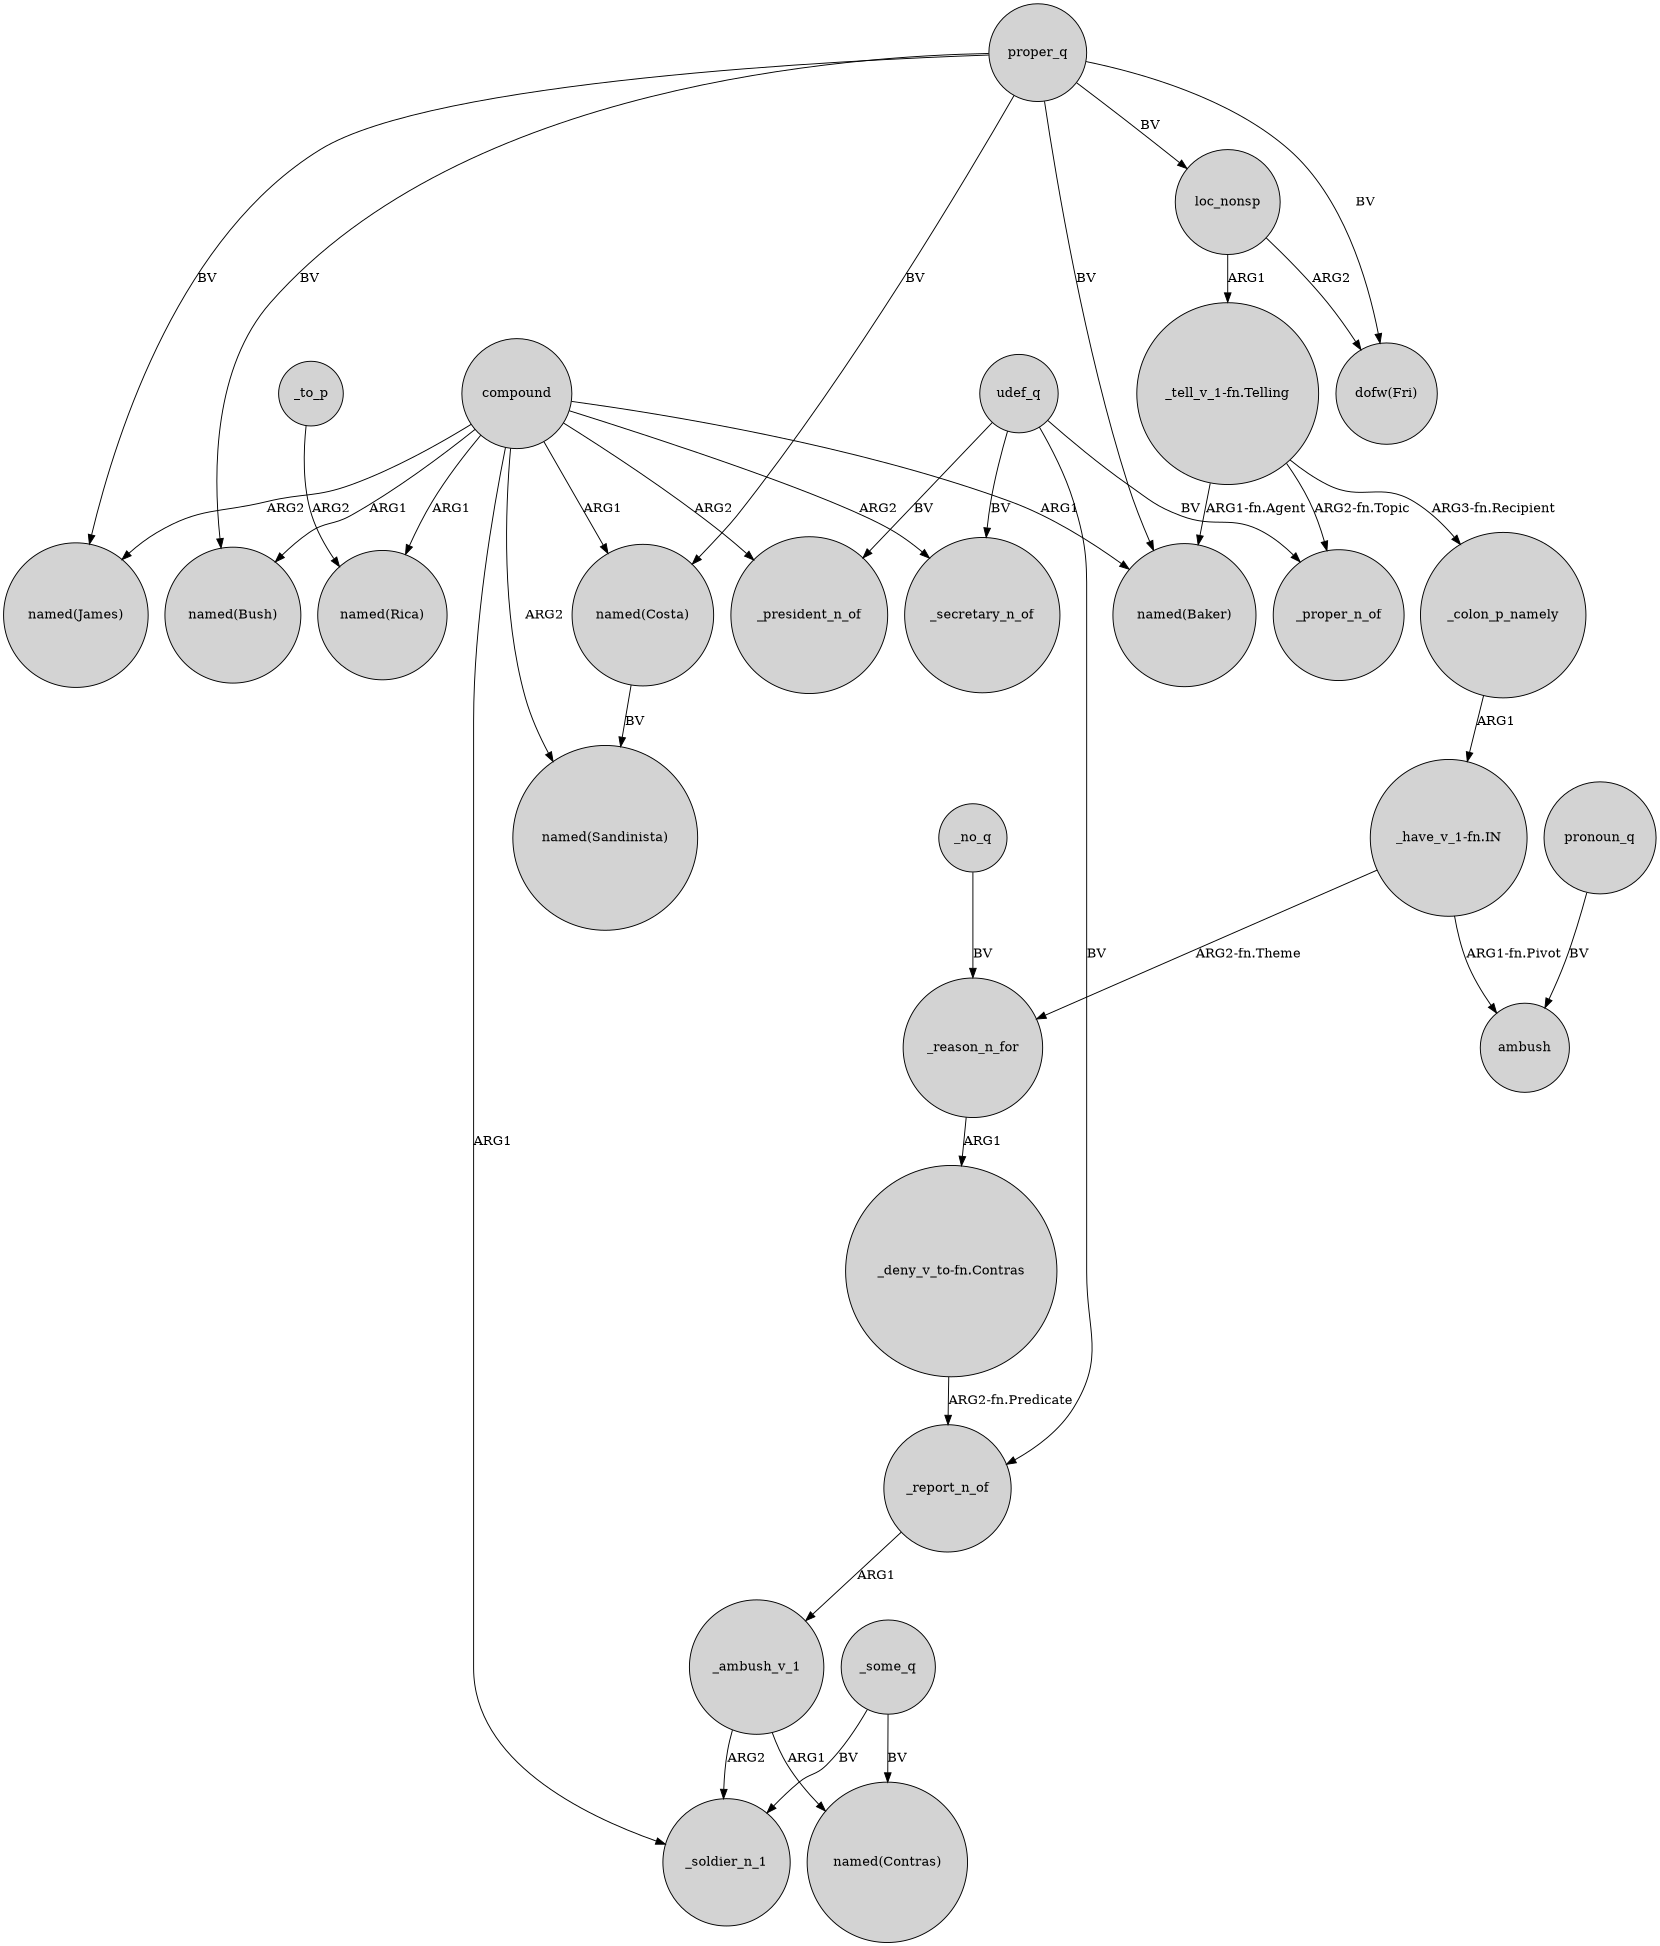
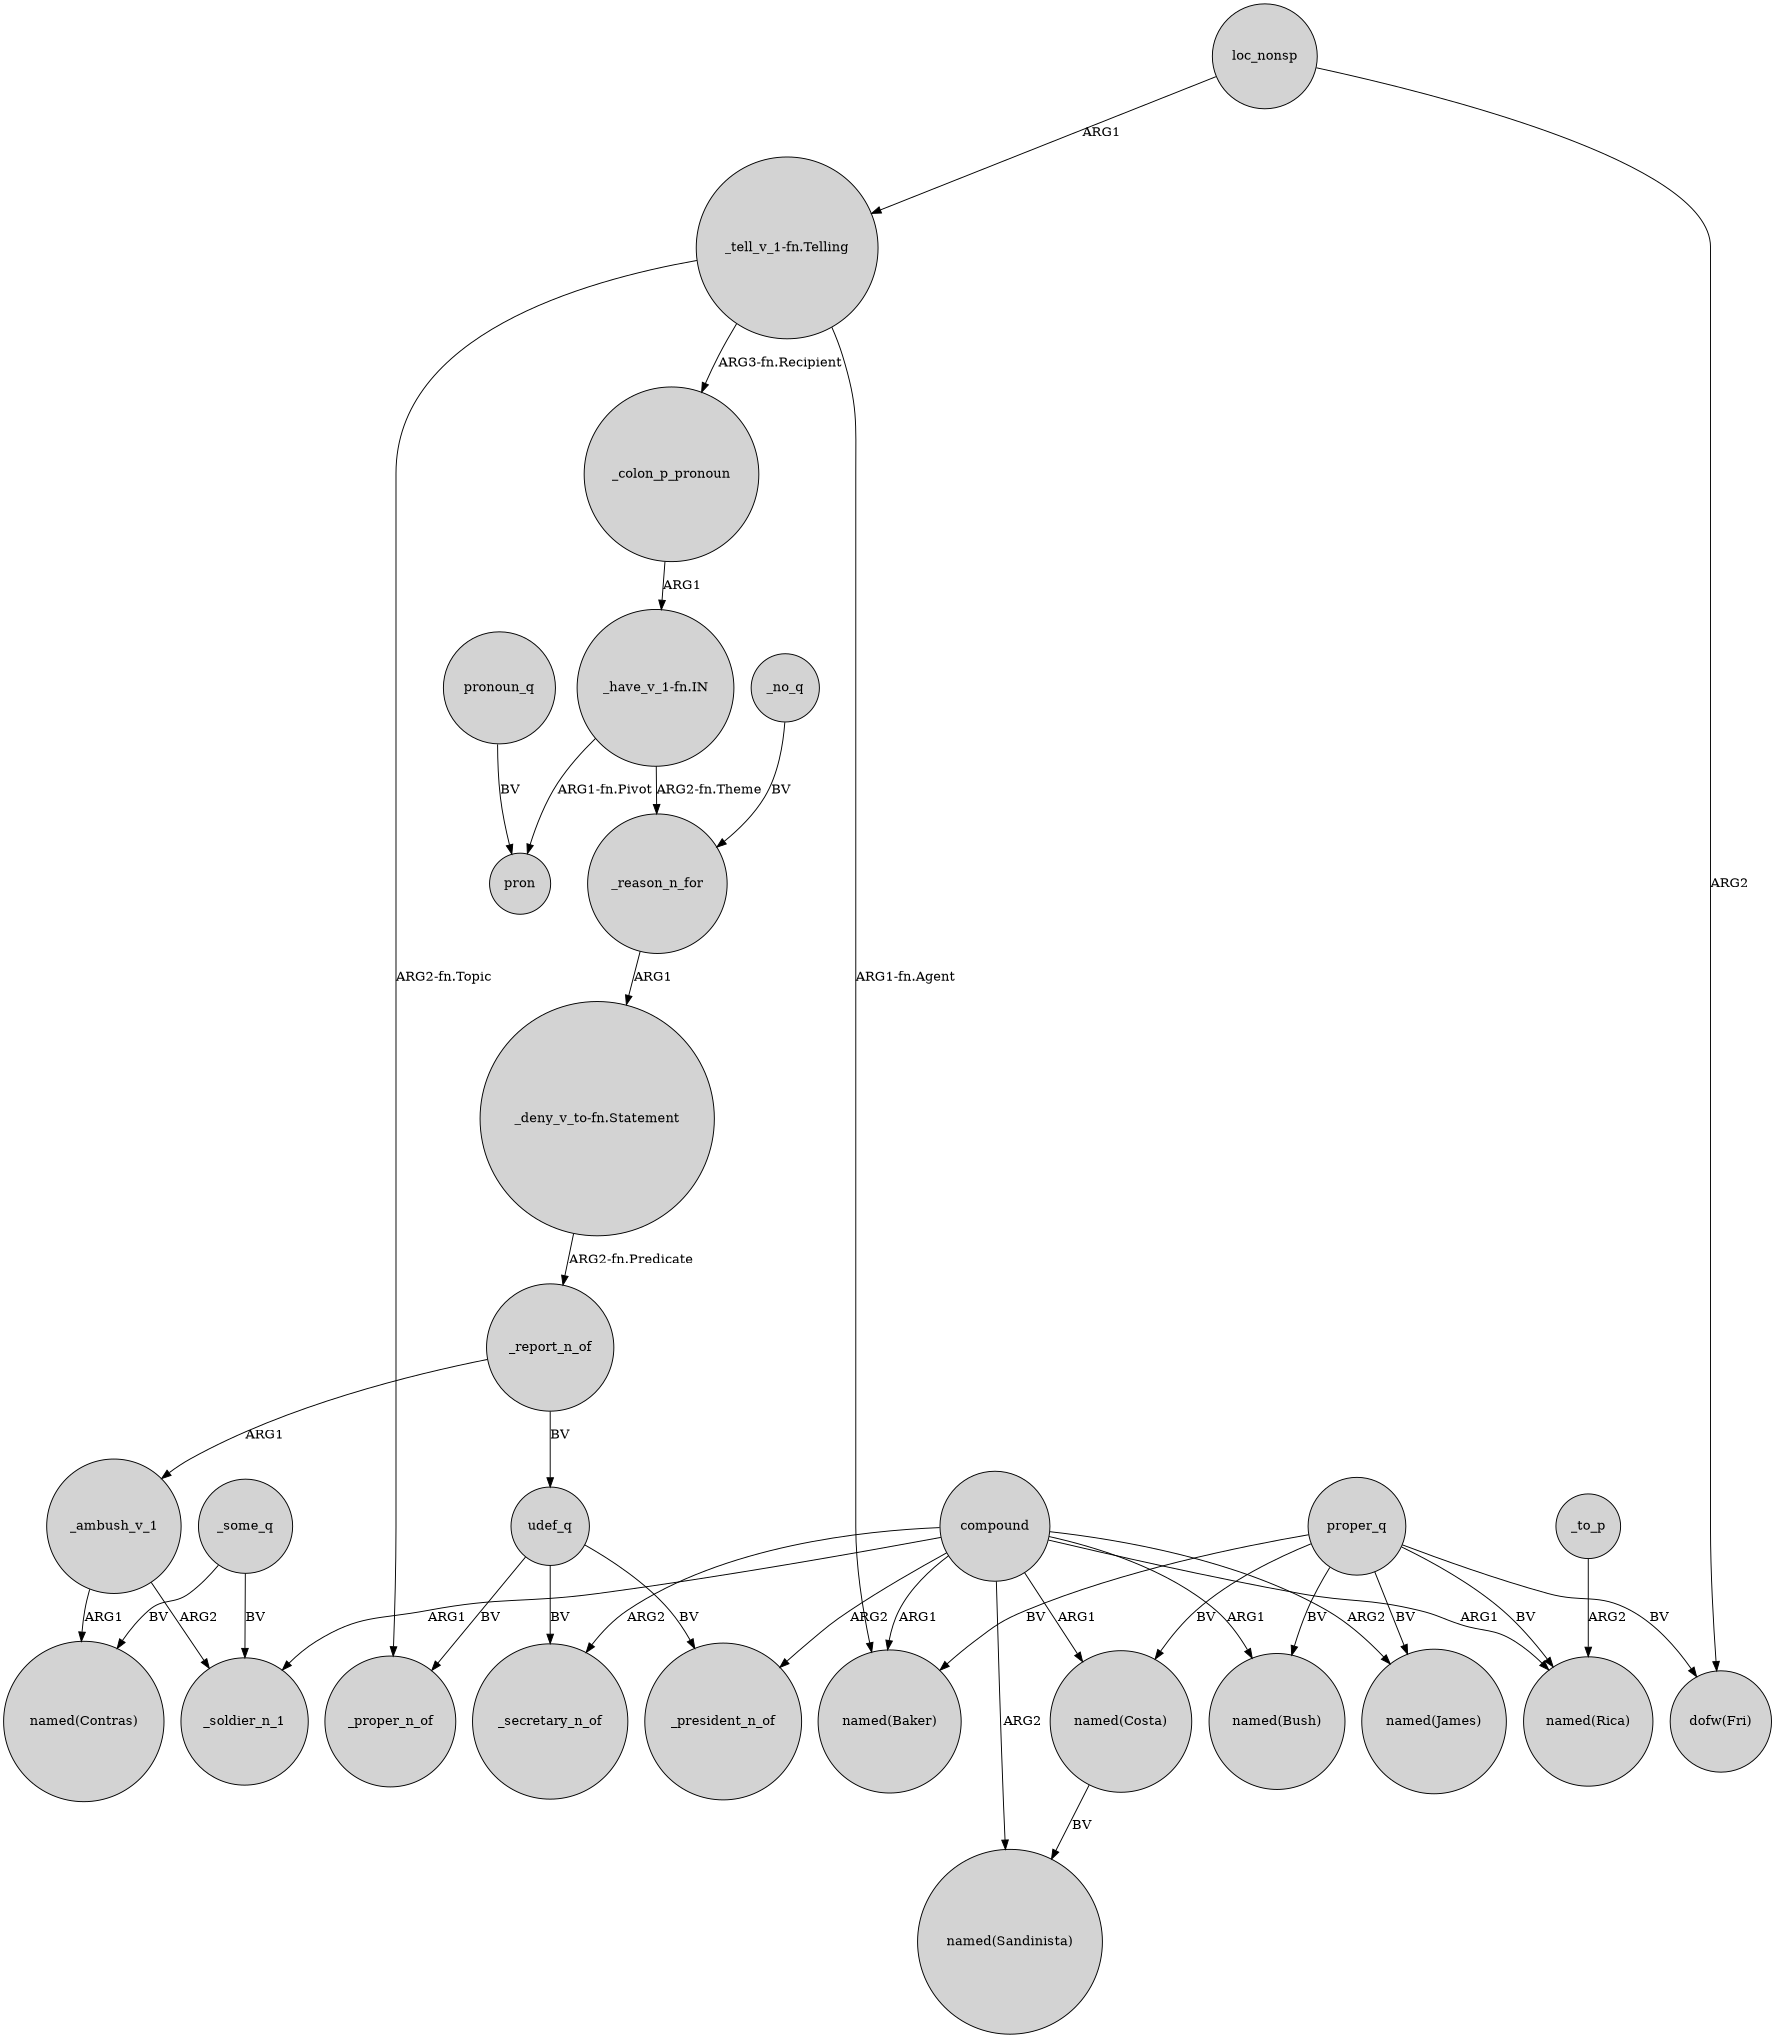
  digraph {
    node [shape=circle style=filled]
    compound
    _secretary_n_of
    _president_n_of
    "named(Baker)"
    "named(Costa)"
    "named(James)"
    _soldier_n_1
    "named(Rica)"
    "named(Sandinista)"
    "named(Bush)"
    udef_q
    _report_n_of
    n13 [label=_proper_n_of]
    _ambush_v_1
    proper_q
    "dofw(Fri)"
    "_tell_v_1-fn.Telling"
-   _colon_p_namely
+   _colon_p_namely [label=_colon_p_pronoun]
    "_have_v_1-fn.IN"
    _to_p
    _some_q
    "named(Contras)"
    _reason_n_for
-   "_deny_v_to-fn.Statement" [label="_deny_v_to-fn.Contras"]
-   pron [label=ambush]
+   "_deny_v_to-fn.Statement"
+   pron
    loc_nonsp
    _no_q
    pronoun_q
    compound -> _secretary_n_of [label=ARG2]
    compound -> _president_n_of [label=ARG2]
    compound -> "named(Baker)" [label=ARG1]
    compound -> "named(Costa)" [label=ARG1]
    compound -> "named(James)" [label=ARG2]
    compound -> _soldier_n_1 [label=ARG1]
    compound -> "named(Rica)" [label=ARG1]
    compound -> "named(Sandinista)" [label=ARG2]
    compound -> "named(Bush)" [label=ARG1]
    "named(Costa)" -> "named(Sandinista)" [label=BV]
    udef_q -> _secretary_n_of [label=BV]
    udef_q -> _president_n_of [label=BV]
-   udef_q -> _report_n_of [label=BV]
+   _report_n_of -> udef_q [label=BV]
    udef_q -> n13 [label=BV]
    _report_n_of -> _ambush_v_1 [label=ARG1]
    _ambush_v_1 -> _soldier_n_1 [label=ARG2]
    _ambush_v_1 -> "named(Contras)" [label=ARG1]
    proper_q -> "named(Baker)" [label=BV]
    proper_q -> "named(Costa)" [label=BV]
    proper_q -> "named(James)" [label=BV]
-   proper_q -> loc_nonsp [label=BV]
+   proper_q -> "named(Rica)" [label=BV]
    proper_q -> "named(Bush)" [label=BV]
    proper_q -> "dofw(Fri)" [label=BV]
    "_tell_v_1-fn.Telling" -> "named(Baker)" [label="ARG1-fn.Agent"]
    "_tell_v_1-fn.Telling" -> n13 [label="ARG2-fn.Topic"]
    "_tell_v_1-fn.Telling" -> _colon_p_namely [label="ARG3-fn.Recipient"]
    _colon_p_namely -> "_have_v_1-fn.IN" [label=ARG1]
    "_have_v_1-fn.IN" -> _reason_n_for [label="ARG2-fn.Theme"]
    "_have_v_1-fn.IN" -> pron [label="ARG1-fn.Pivot"]
    _to_p -> "named(Rica)" [label=ARG2]
    _some_q -> _soldier_n_1 [label=BV]
    _some_q -> "named(Contras)" [label=BV]
    _reason_n_for -> "_deny_v_to-fn.Statement" [label=ARG1]
    "_deny_v_to-fn.Statement" -> _report_n_of [label="ARG2-fn.Predicate"]
    loc_nonsp -> "dofw(Fri)" [label=ARG2]
    loc_nonsp -> "_tell_v_1-fn.Telling" [label=ARG1]
    _no_q -> _reason_n_for [label=BV]
    pronoun_q -> pron [label=BV]
  }
